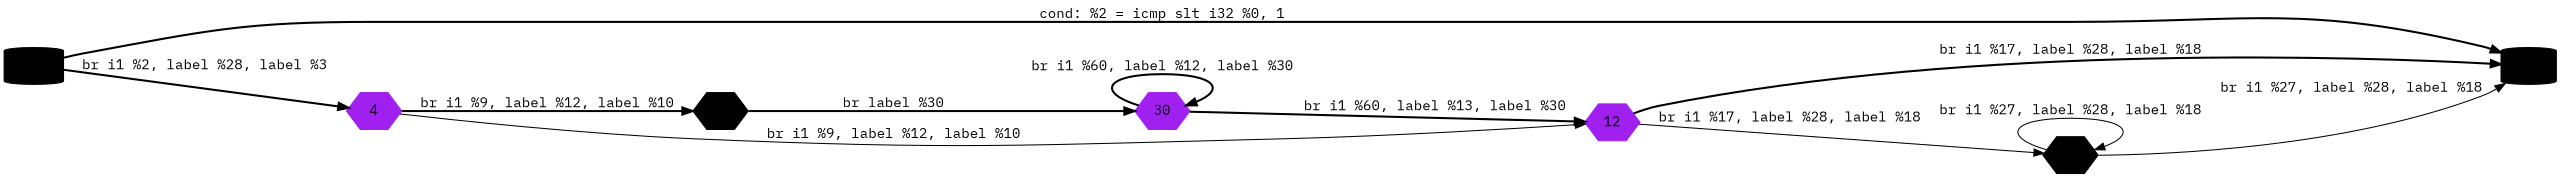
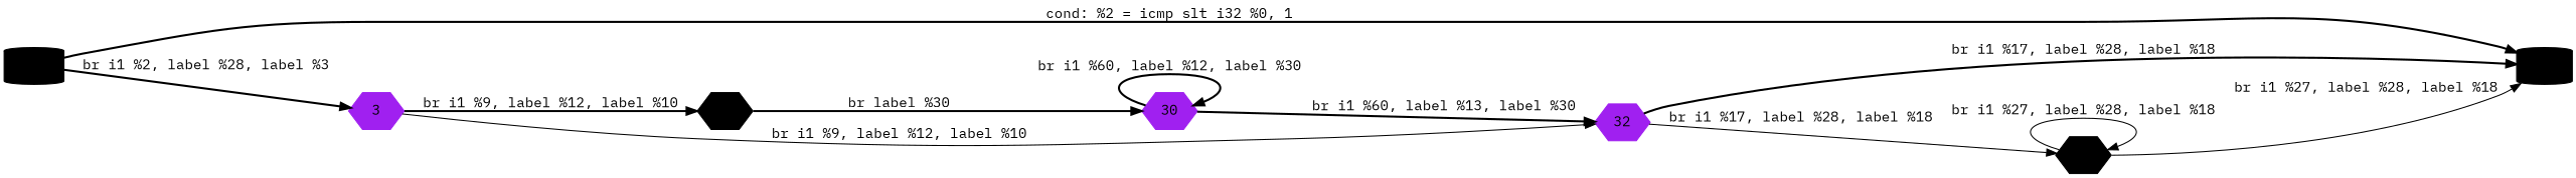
  digraph {
    fontname="IBM Plex Mono"
    rankdir=LR
    node [color=black fontname="IBM Plex Mono" shape=hexagon style=filled]
    edge [fontname="IBM Plex Mono" style=bold]
    n1 [label=entry shape=cylinder]
    n2 [label=28 shape=cylinder]
-   n3 [color=purple label=4]
+   n3 [color=purple label=3]
    n4 [label=10]
-   n5 [color=purple label=12]
+   n5 [color=purple label=32]
    n6 [color=purple label=30]
    n7 [label=18]
    n1 -> n2 [label="cond: %2 = icmp slt i32 %0, 1"]
    n1 -> n3 [label="br i1 %2, label %28, label %3"]
    n3 -> n4 [label="br i1 %9, label %12, label %10"]
    n3 -> n5 [label="br i1 %9, label %12, label %10" style=solid]
    n4 -> n6 [label="br label %30"]
    n5 -> n2 [label="br i1 %17, label %28, label %18"]
    n5 -> n7 [label="br i1 %17, label %28, label %18" style=solid]
    n6 -> n5 [label="br i1 %60, label %13, label %30"]
    n6 -> n6 [label="br i1 %60, label %12, label %30"]
    n7 -> n2 [label="br i1 %27, label %28, label %18" style=solid]
    n7 -> n7 [label="br i1 %27, label %28, label %18" style=solid]
  }
